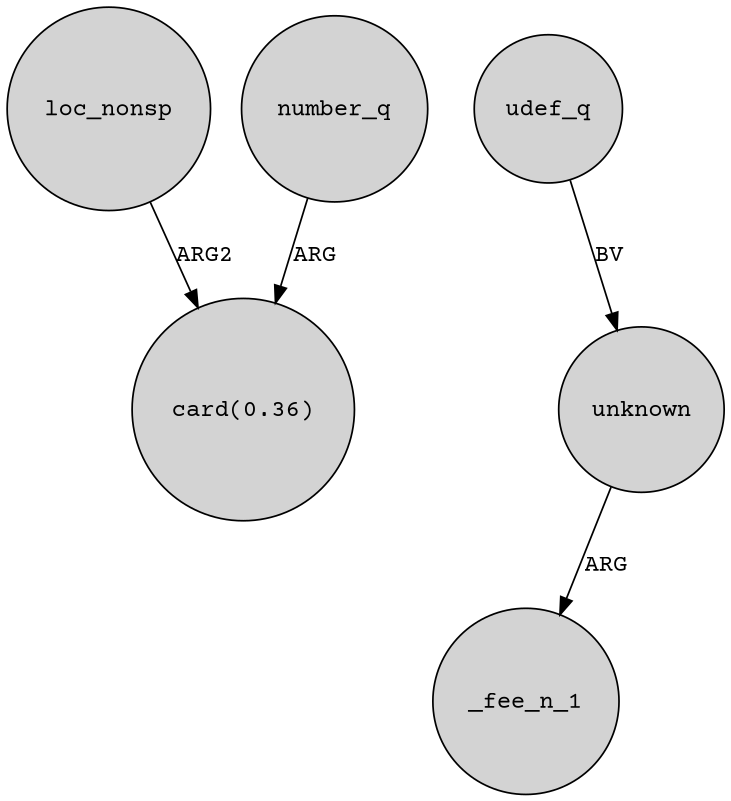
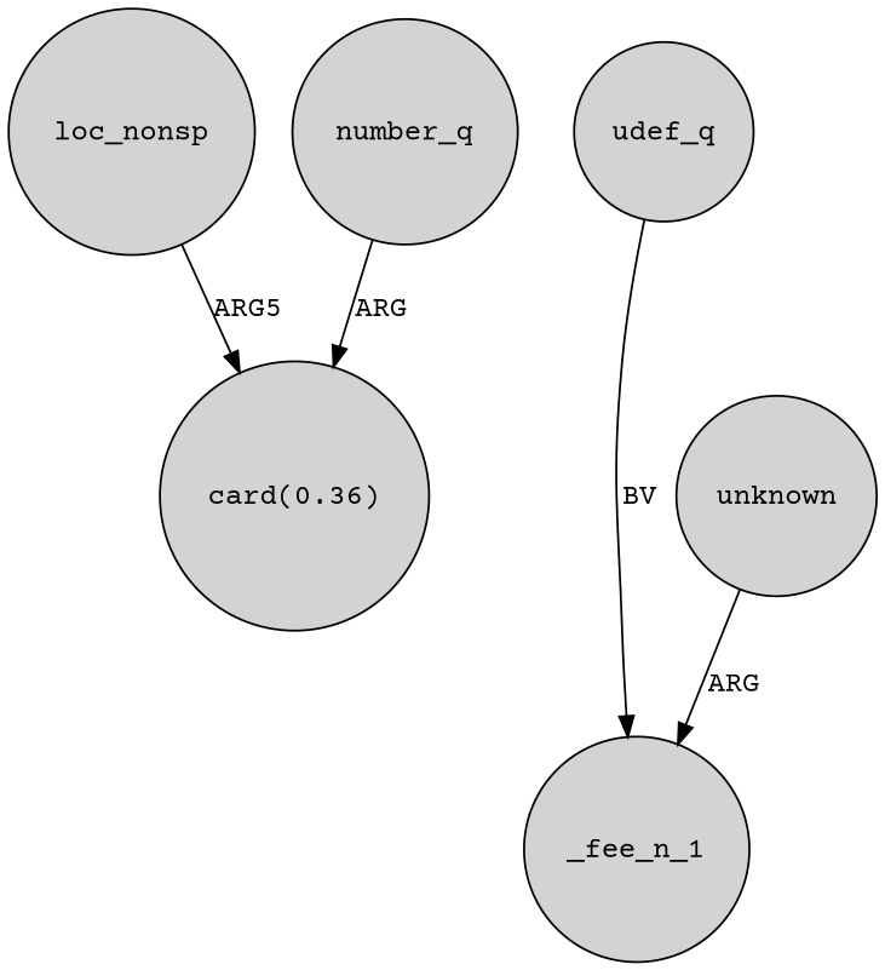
  digraph {
    fontname="Courier Prime"
    node [fontname="Courier Prime" shape=circle style=filled]
    edge [fontname="Courier Prime"]
    loc_nonsp
    "card(0.36)"
    number_q
    udef_q
    _fee_n_1
    unknown
-   loc_nonsp -> "card(0.36)" [label=ARG2]
+   loc_nonsp -> "card(0.36)" [label=ARG5]
    number_q -> "card(0.36)" [label=ARG]
-   udef_q -> unknown [label=BV]
+   udef_q -> _fee_n_1 [label=BV]
    unknown -> _fee_n_1 [label=ARG]
  }
